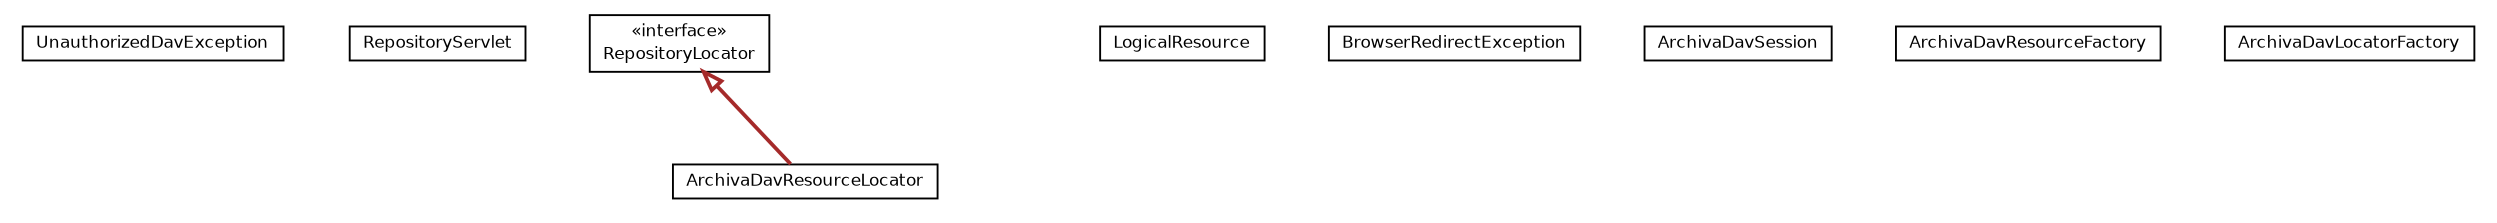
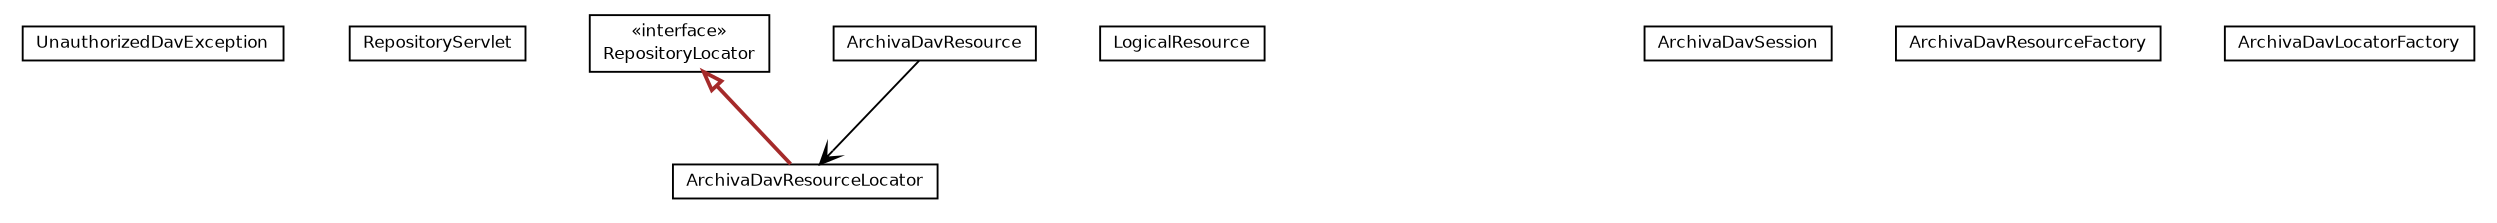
  digraph {
    node [fontcolor=black fontname=Helvetica fontsize=9.0 shape=plaintext]
    edge [fontname=Helvetica headport=p labelfontname=Helvetica labelfontsize=10 tailport=p]
    n1 [label=<<table border="0" cellborder="1" cellspacing="0" cellpadding="2" port="p" href="./UnauthorizedDavException.html"> 		<tr><td><table border="0" cellspacing="0" cellpadding="1"> 			<tr><td> UnauthorizedDavException </td></tr> 		</table></td></tr> 		</table>>]
    n2 [label=<<table border="0" cellborder="1" cellspacing="0" cellpadding="2" port="p" href="./RepositoryServlet.html"> 		<tr><td><table border="0" cellspacing="0" cellpadding="1"> 			<tr><td> RepositoryServlet </td></tr> 		</table></td></tr> 		</table>>]
    n3 [label=<<table border="0" cellborder="1" cellspacing="0" cellpadding="2" port="p" href="./RepositoryLocator.html"> 		<tr><td><table border="0" cellspacing="0" cellpadding="1"> 			<tr><td> &laquo;interface&raquo; </td></tr> 			<tr><td> RepositoryLocator </td></tr> 		</table></td></tr> 		</table>>]
    n4 [label=<<table border="0" cellborder="1" cellspacing="0" cellpadding="2" port="p" href="./ArchivaDavResourceLocator.html"> 		<tr><td><table border="0" cellspacing="0" cellpadding="1"> 			<tr><td> ArchivaDavResourceLocator </td></tr> 		</table></td></tr> 		</table>>]
    n5 [label=<<table border="0" cellborder="1" cellspacing="0" cellpadding="2" port="p" href="./LogicalResource.html"> 		<tr><td><table border="0" cellspacing="0" cellpadding="1"> 			<tr><td> LogicalResource </td></tr> 		</table></td></tr> 		</table>>]
-   n6 [label=<<table border="0" cellborder="1" cellspacing="0" cellpadding="2" port="p" href="./BrowserRedirectException.html"> 		<tr><td><table border="0" cellspacing="0" cellpadding="1"> 			<tr><td> BrowserRedirectException </td></tr> 		</table></td></tr> 		</table>>]
    n7 [label=<<table border="0" cellborder="1" cellspacing="0" cellpadding="2" port="p" href="./ArchivaDavSession.html"> 		<tr><td><table border="0" cellspacing="0" cellpadding="1"> 			<tr><td> ArchivaDavSession </td></tr> 		</table></td></tr> 		</table>>]
    n8 [label=<<table border="0" cellborder="1" cellspacing="0" cellpadding="2" port="p" href="./ArchivaDavResourceFactory.html"> 		<tr><td><table border="0" cellspacing="0" cellpadding="1"> 			<tr><td> ArchivaDavResourceFactory </td></tr> 		</table></td></tr> 		</table>>]
+   n9 [label=<<table border="0" cellborder="1" cellspacing="0" cellpadding="2" port="p" href="./ArchivaDavResource.html"> 		<tr><td><table border="0" cellspacing="0" cellpadding="1"> 			<tr><td> ArchivaDavResource </td></tr> 		</table></td></tr> 		</table>>]
    n10 [label=<<table border="0" cellborder="1" cellspacing="0" cellpadding="2" port="p" href="./ArchivaDavLocatorFactory.html"> 		<tr><td><table border="0" cellspacing="0" cellpadding="1"> 			<tr><td> ArchivaDavLocatorFactory </td></tr> 		</table></td></tr> 		</table>>]
    n3 -> n4 [arrowtail=empty color=brown dir=back fontsize=10 style=bold]
+   n9 -> n4 [arrowhead=open color=black fontcolor=black fontsize=10.0 style=solid]
  }
